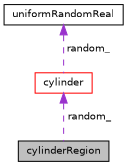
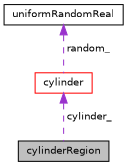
  digraph {
    node [color=black fillcolor=white fontname=Helvetica fontsize=10 shape=record style=filled]
    edge [color=darkorchid3 dir=back fontname=Helvetica fontsize=10 labelfontname=Helvetica labelfontsize=10 style=dashed]
    n1 [fillcolor=grey75 fontcolor=black height=0.2 label=cylinderRegion width=0.4]
    n2 [color=red height=0.2 label=cylinder width=0.4]
    n3 [height=0.2 label=uniformRandomReal width=0.4]
-   n2 -> n1 [label=" random_"]
+   n2 -> n1 [label=" cylinder_"]
    n3 -> n2 [label=" random_"]
  }
